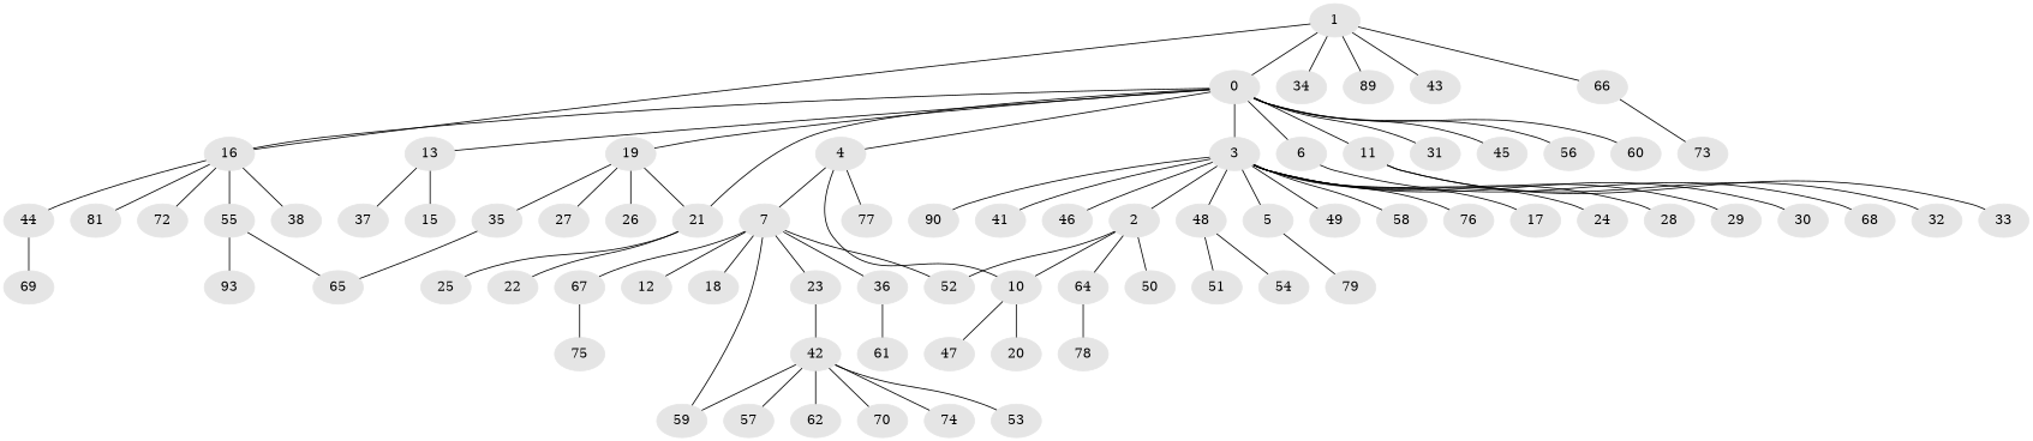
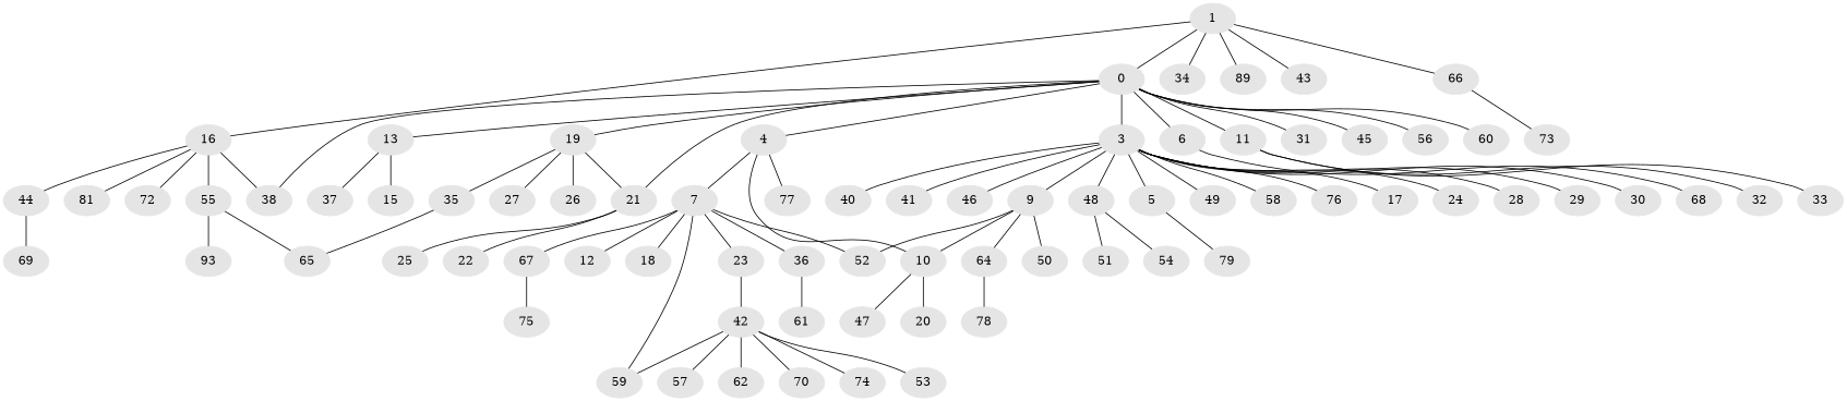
  graph {
    node [color=gray90 style=filled]
    n1 [label=0]
    1
    16
    34
    n5 [label=89]
    43
    66
    3
    4
    6
    11
    13
    19
    21
    31
    45
    56
    60
    38
    44
    55
    n22 [label=81]
    72
    73
    5
-   9 [label=2]
+   9
    17
    24
    28
    29
    30
-   40 [label=90]
+   40
    41
    46
    48
    49
    58
    76
    7
    10
    77
    68
    32
    33
    15
    37
    26
    27
    35
    22
    25
    79
    52
    50
    64
    51
    54
    12
    18
    23
    36
    59
    67
    20
    47
    42
    61
    75
    78
    69
    65
    n72 [label=93]
    53
    57
    62
    70
    74
-   n1 -- 16
+   n1 -- 38
    n1 -- 3
    n1 -- 4
    n1 -- 6
    n1 -- 11
    n1 -- 13
    n1 -- 19
    n1 -- 21
    n1 -- 31
    n1 -- 45
    n1 -- 56
    n1 -- 60
    1 -- n1
    1 -- 16
    1 -- 34
    1 -- n5
    1 -- 43
    1 -- 66
    16 -- 38
    16 -- 44
    16 -- 55
    16 -- n22
    16 -- 72
    66 -- 73
    3 -- 5
    3 -- 9
    3 -- 17
    3 -- 24
    3 -- 28
    3 -- 29
    3 -- 30
    3 -- 40
    3 -- 41
    3 -- 46
    3 -- 48
    3 -- 49
    3 -- 58
    3 -- 76
    4 -- 7
    4 -- 10
    4 -- 77
    6 -- 68
    11 -- 32
    11 -- 33
    13 -- 15
    13 -- 37
    19 -- 21
    19 -- 26
    19 -- 27
    19 -- 35
    21 -- 22
    21 -- 25
    44 -- 69
    55 -- 65
    55 -- n72
    5 -- 79
    9 -- 10
    9 -- 52
    9 -- 50
    9 -- 64
    48 -- 51
    48 -- 54
    7 -- 52
    7 -- 12
    7 -- 18
    7 -- 23
    7 -- 36
    7 -- 59
    7 -- 67
    10 -- 20
    10 -- 47
    35 -- 65
    64 -- 78
    23 -- 42
    36 -- 61
    67 -- 75
    42 -- 59
    42 -- 53
    42 -- 57
    42 -- 62
    42 -- 70
    42 -- 74
  }
